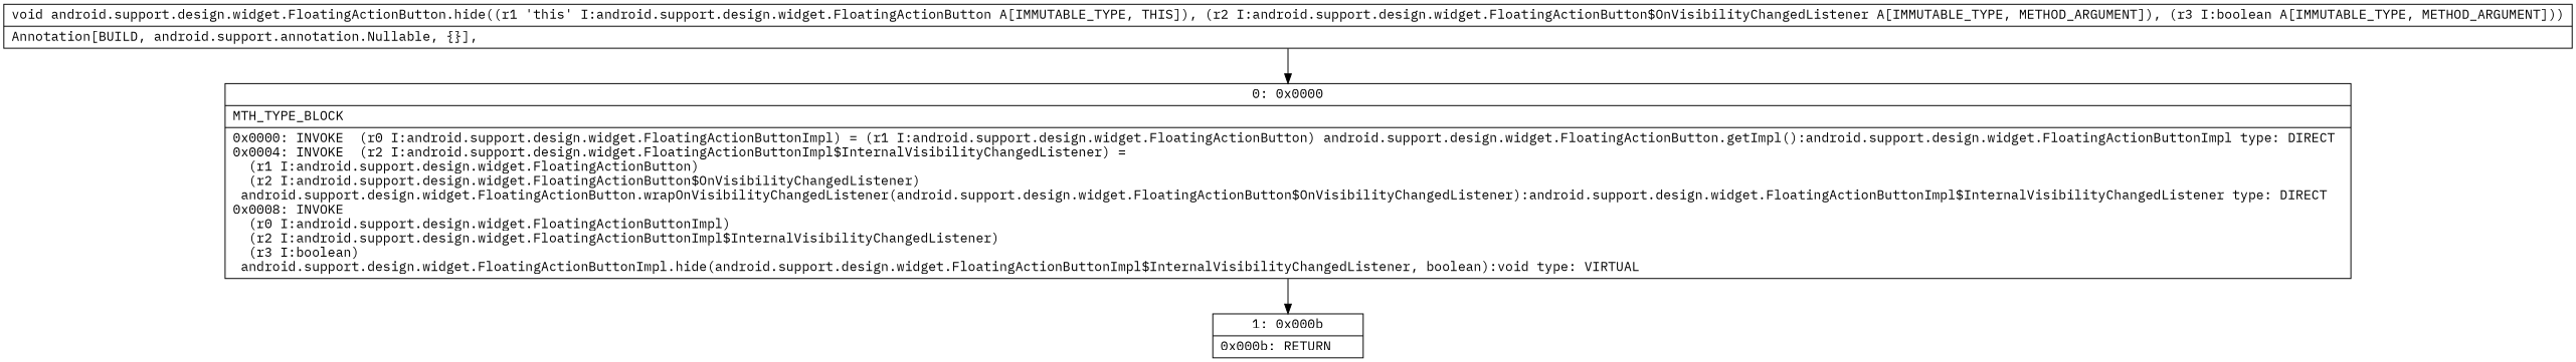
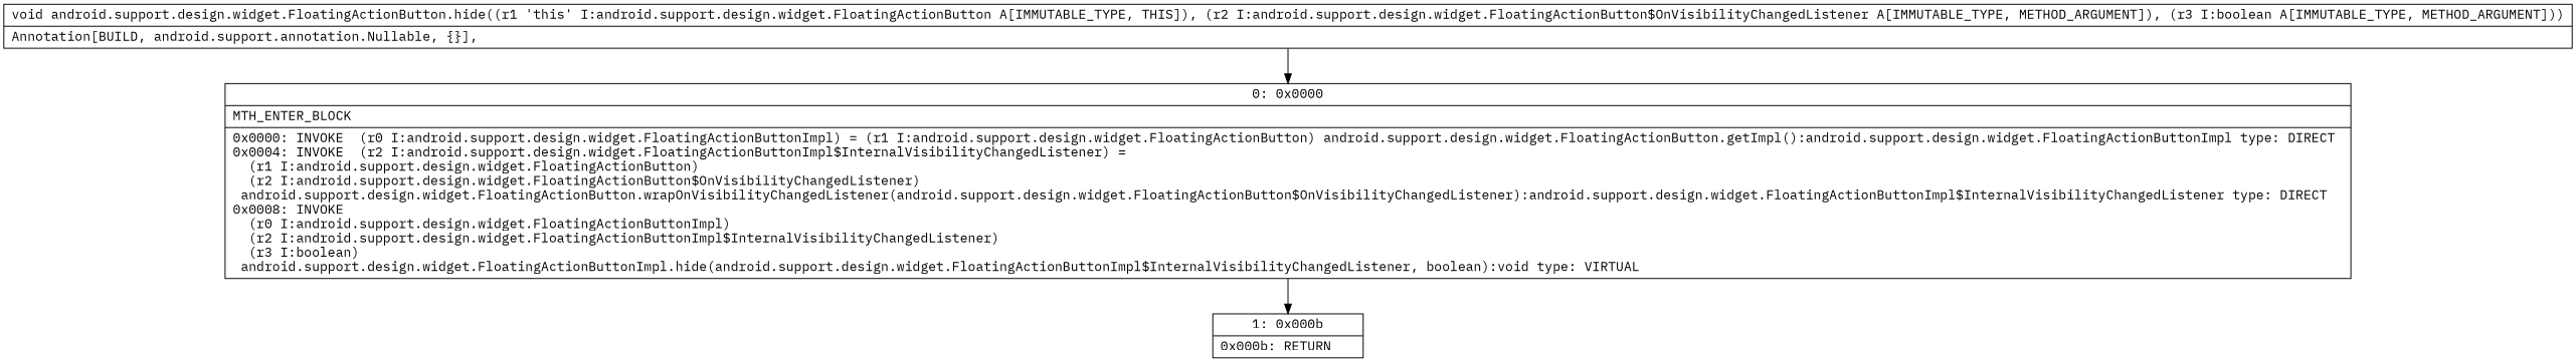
  digraph {
    fontname="IBM Plex Mono"
    node [shape=record fontname="IBM Plex Mono"]
    edge [fontname="IBM Plex Mono"]
-   n1 [label="{0\:\ 0x0000|MTH_TYPE_BLOCK\l|0x0000: INVOKE  (r0 I:android.support.design.widget.FloatingActionButtonImpl) = (r1 I:android.support.design.widget.FloatingActionButton) android.support.design.widget.FloatingActionButton.getImpl():android.support.design.widget.FloatingActionButtonImpl type: DIRECT \l0x0004: INVOKE  (r2 I:android.support.design.widget.FloatingActionButtonImpl$InternalVisibilityChangedListener) = \l  (r1 I:android.support.design.widget.FloatingActionButton)\l  (r2 I:android.support.design.widget.FloatingActionButton$OnVisibilityChangedListener)\l android.support.design.widget.FloatingActionButton.wrapOnVisibilityChangedListener(android.support.design.widget.FloatingActionButton$OnVisibilityChangedListener):android.support.design.widget.FloatingActionButtonImpl$InternalVisibilityChangedListener type: DIRECT \l0x0008: INVOKE  \l  (r0 I:android.support.design.widget.FloatingActionButtonImpl)\l  (r2 I:android.support.design.widget.FloatingActionButtonImpl$InternalVisibilityChangedListener)\l  (r3 I:boolean)\l android.support.design.widget.FloatingActionButtonImpl.hide(android.support.design.widget.FloatingActionButtonImpl$InternalVisibilityChangedListener, boolean):void type: VIRTUAL \l}"]
+   n1 [label="{0\:\ 0x0000|MTH_ENTER_BLOCK\l|0x0000: INVOKE  (r0 I:android.support.design.widget.FloatingActionButtonImpl) = (r1 I:android.support.design.widget.FloatingActionButton) android.support.design.widget.FloatingActionButton.getImpl():android.support.design.widget.FloatingActionButtonImpl type: DIRECT \l0x0004: INVOKE  (r2 I:android.support.design.widget.FloatingActionButtonImpl$InternalVisibilityChangedListener) = \l  (r1 I:android.support.design.widget.FloatingActionButton)\l  (r2 I:android.support.design.widget.FloatingActionButton$OnVisibilityChangedListener)\l android.support.design.widget.FloatingActionButton.wrapOnVisibilityChangedListener(android.support.design.widget.FloatingActionButton$OnVisibilityChangedListener):android.support.design.widget.FloatingActionButtonImpl$InternalVisibilityChangedListener type: DIRECT \l0x0008: INVOKE  \l  (r0 I:android.support.design.widget.FloatingActionButtonImpl)\l  (r2 I:android.support.design.widget.FloatingActionButtonImpl$InternalVisibilityChangedListener)\l  (r3 I:boolean)\l android.support.design.widget.FloatingActionButtonImpl.hide(android.support.design.widget.FloatingActionButtonImpl$InternalVisibilityChangedListener, boolean):void type: VIRTUAL \l}"]
    n2 [label="{1\:\ 0x000b|0x000b: RETURN   \l}"]
    n3 [label="{void android.support.design.widget.FloatingActionButton.hide((r1 'this' I:android.support.design.widget.FloatingActionButton A[IMMUTABLE_TYPE, THIS]), (r2 I:android.support.design.widget.FloatingActionButton$OnVisibilityChangedListener A[IMMUTABLE_TYPE, METHOD_ARGUMENT]), (r3 I:boolean A[IMMUTABLE_TYPE, METHOD_ARGUMENT]))  | Annotation[BUILD, android.support.annotation.Nullable, \{\}], \l}"]
    n1 -> n2
    n3 -> n1
  }
